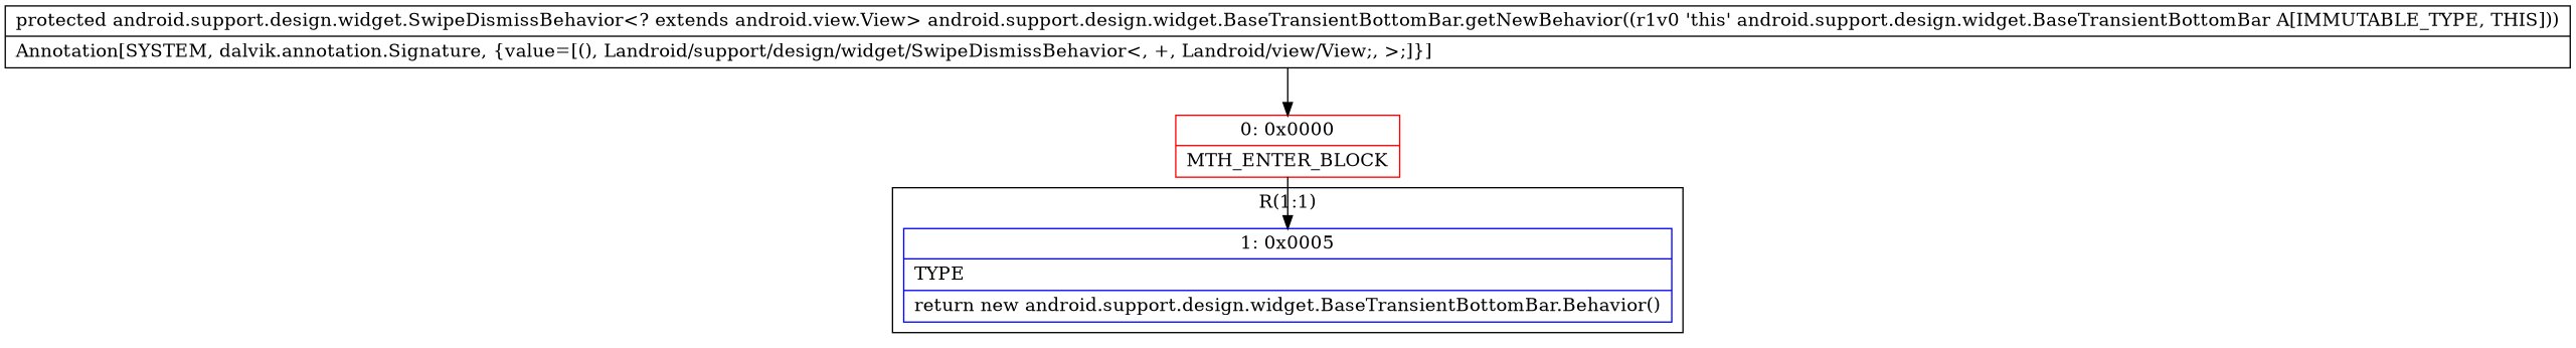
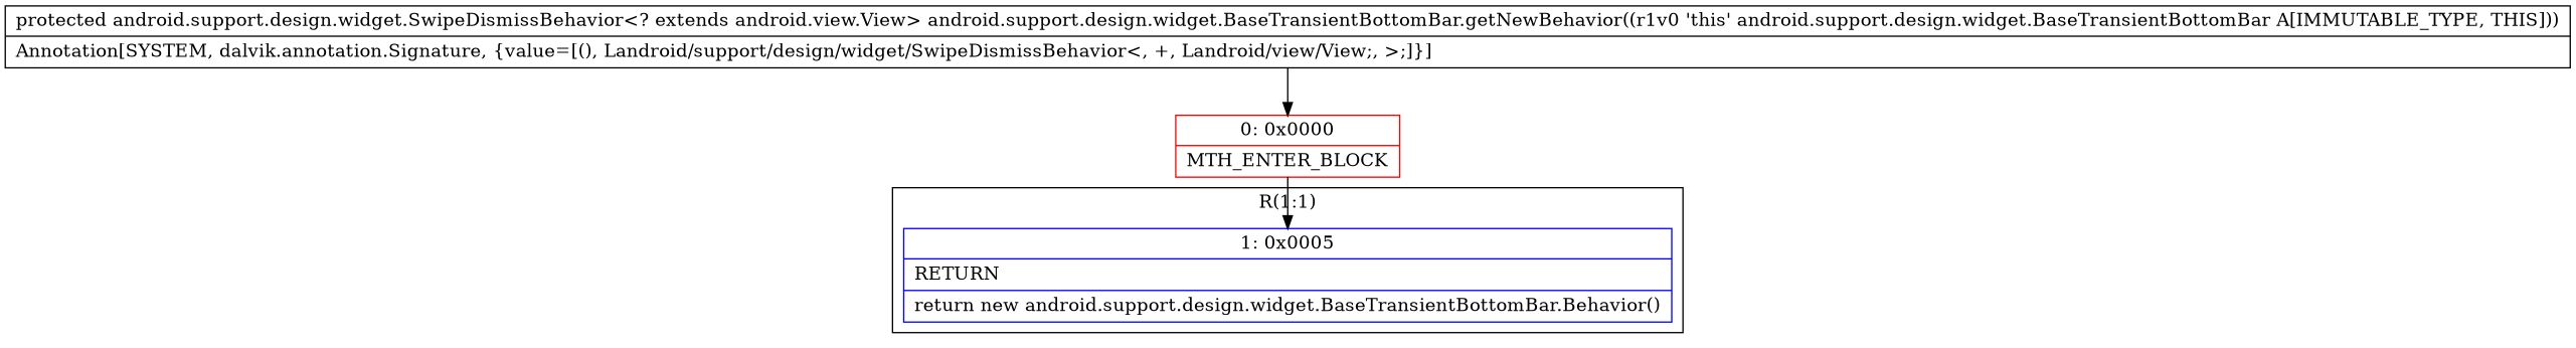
  digraph {
    node [shape=record]
-   n1 [color=blue label="{1\:\ 0x0005|TYPE\l|return new android.support.design.widget.BaseTransientBottomBar.Behavior()\l}"]
+   n1 [color=blue label="{1\:\ 0x0005|RETURN\l|return new android.support.design.widget.BaseTransientBottomBar.Behavior()\l}"]
    n2 [color=red label="{0\:\ 0x0000|MTH_ENTER_BLOCK\l}"]
    n3 [label="{protected android.support.design.widget.SwipeDismissBehavior\<? extends android.view.View\> android.support.design.widget.BaseTransientBottomBar.getNewBehavior((r1v0 'this' android.support.design.widget.BaseTransientBottomBar A[IMMUTABLE_TYPE, THIS]))  | Annotation[SYSTEM, dalvik.annotation.Signature, \{value=[(), Landroid\/support\/design\/widget\/SwipeDismissBehavior\<, +, Landroid\/view\/View;, \>;]\}]\l}"]
    subgraph cluster_1 {
      label="R(1:1)"
      n1
    }
    n2 -> n1
    n3 -> n2
  }
